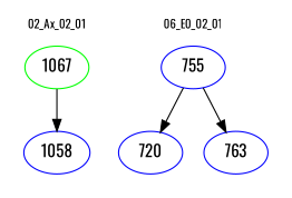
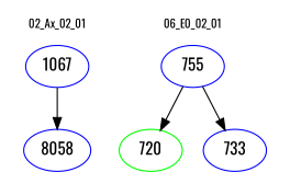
  digraph {
    fontname=Oswald
    node [color=blue fontname=Oswald]
    edge [color=black fontname=Oswald]
-   n1 [color=green label=1067]
-   n2 [label=1058]
+   n1 [label=1067]
+   n2 [label=8058]
    n3 [label=755]
-   n4 [label=720]
-   n5 [label=763]
+   n4 [color=green label=720]
+   n5 [label=733]
    subgraph cluster_1 {
      color=white
      fontsize=10
      label="02_Ax_02_01"
      n1
      n2
    }
    subgraph cluster_2 {
      color=white
      fontsize=10
      label="06_E0_02_01"
      n3
      n4
      n5
    }
    n1 -> n2
    n3 -> n4
    n3 -> n5
  }
